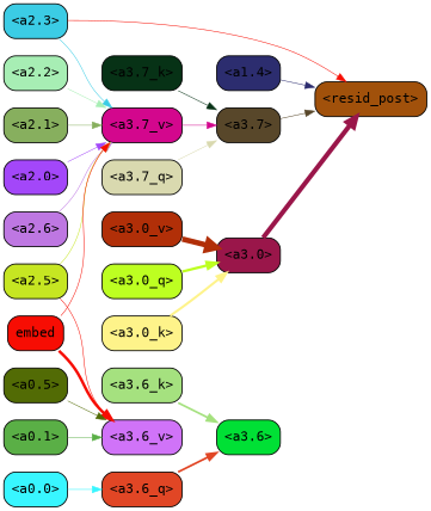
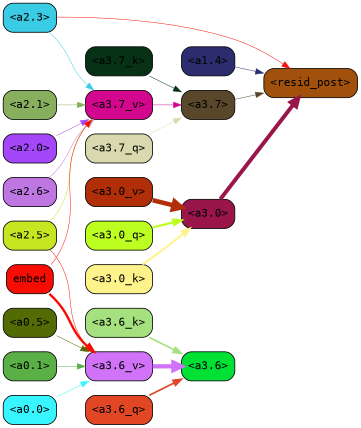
  strict digraph {
    fontname="DejaVu Sans Mono"
    rankdir=LR
    splines=true
    node [color=black fontname="DejaVu Sans Mono" shape=box style="filled, rounded"]
    edge [color="#f70d03" fontname="DejaVu Sans Mono" penwidth=0.6]
    "<a3.7>" [fillcolor="#58472a"]
    "<resid_post>" [fillcolor="#a1510b"]
    "<a3.6>" [fillcolor="#00e035"]
    "<a3.0>" [fillcolor="#9a164a"]
    "<a2.3>" [fillcolor="#3bcce5"]
    "<a3.7_v>" [fillcolor="#d3078d"]
    "<a1.4>" [fillcolor="#2c2d6f"]
    "<a3.7_q>" [fillcolor="#d9d9af"]
    "<a3.6_q>" [fillcolor="#e14625"]
    "<a3.0_q>" [fillcolor="#bdff21"]
    "<a3.7_k>" [fillcolor="#073216"]
    "<a3.6_k>" [fillcolor="#a5e17f"]
    "<a3.0_k>" [fillcolor="#fef38a"]
    "<a3.6_v>" [fillcolor="#d073f8"]
    "<a3.0_v>" [fillcolor="#b12f08"]
    "<a2.6>" [fillcolor="#be77e2"]
    "<a2.5>" [fillcolor="#c6e622"]
-   "<a2.2>" [fillcolor="#a7eeb4"]
    "<a2.1>" [fillcolor="#87af5e"]
    "<a2.0>" [fillcolor="#a347f9"]
    embed [fillcolor="#f70d03"]
    "<a0.5>" [fillcolor="#526b05"]
    "<a0.1>" [fillcolor="#5aaf46"]
    "<a0.0>" [fillcolor="#38f6ff"]
    "<a3.7>" -> "<resid_post>" [color="#58472a"]
    "<a3.0>" -> "<resid_post>" [color="#9a164a" penwidth=4.90053927898407]
    "<a2.3>" -> "<resid_post>"
    "<a2.3>" -> "<a3.7_v>" [color="#3bcce5"]
    "<a3.7_v>" -> "<a3.7>" [color="#d3078d"]
    "<a1.4>" -> "<resid_post>" [color="#2c2d6f"]
    "<a3.7_q>" -> "<a3.7>" [color="#d9d9af"]
    "<a3.6_q>" -> "<a3.6>" [color="#e14625" penwidth=2.091020345687866]
    "<a3.0_q>" -> "<a3.0>" [color="#bdff21" penwidth=2.7421876192092896]
    "<a3.7_k>" -> "<a3.7>" [color="#073216"]
    "<a3.6_k>" -> "<a3.6>" [color="#a5e17f" penwidth=2.048597991466522]
    "<a3.0_k>" -> "<a3.0>" [color="#fef38a" penwidth=2.476402521133423]
+   "<a3.6_v>" -> "<a3.6>" [color="#d073f8" penwidth=5.2550448179244995]
    "<a3.0_v>" -> "<a3.0>" [color="#b12f08" penwidth=5.652270674705505]
    "<a2.6>" -> "<a3.7_v>" [color="#be77e2"]
    "<a2.5>" -> "<a3.7_v>" [color="#c6e622"]
    "<a2.5>" -> "<a3.6_v>"
-   "<a2.2>" -> "<a3.7_v>" [color="#a7eeb4"]
    "<a2.1>" -> "<a3.7_v>" [color="#87af5e"]
    "<a2.0>" -> "<a3.7_v>" [color="#a347f9"]
    embed -> "<a3.7_v>"
    embed -> "<a3.6_v>" [penwidth=2.9556376338005066]
    "<a0.5>" -> "<a3.6_v>" [color="#526b05"]
    "<a0.1>" -> "<a3.6_v>" [color="#5aaf46"]
-   "<a0.0>" -> "<a3.6_q>" [color="#38f6ff"]
+   "<a0.0>" -> "<a3.6_v>" [color="#38f6ff"]
  }
